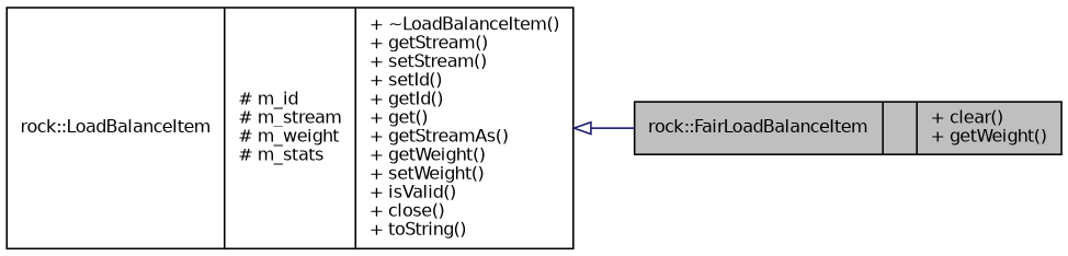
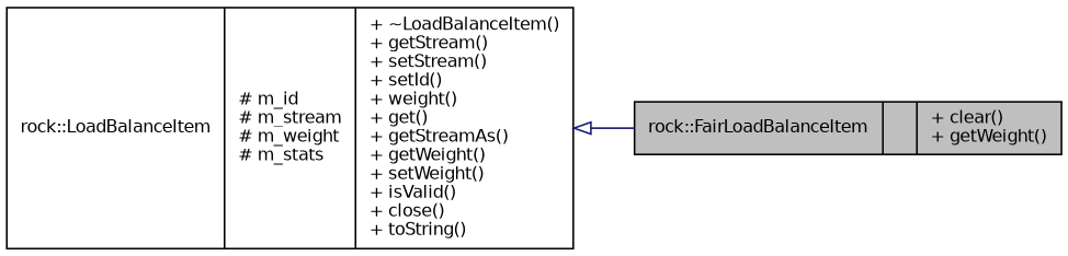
  digraph {
    rankdir=LR
    node [color=black fontname=Helvetica fontsize=10 shape=record style=filled]
    n1 [fillcolor=grey75 fontcolor=black height=0.2 label="{rock::FairLoadBalanceItem\n||+ clear()\l+ getWeight()\l}" width=0.4]
-   n2 [fillcolor=white height=0.2 label="{rock::LoadBalanceItem\n|# m_id\l# m_stream\l# m_weight\l# m_stats\l|+ ~LoadBalanceItem()\l+ getStream()\l+ setStream()\l+ setId()\l+ getId()\l+ get()\l+ getStreamAs()\l+ getWeight()\l+ setWeight()\l+ isValid()\l+ close()\l+ toString()\l}" width=0.4]
+   n2 [fillcolor=white height=0.2 label="{rock::LoadBalanceItem\n|# m_id\l# m_stream\l# m_weight\l# m_stats\l|+ ~LoadBalanceItem()\l+ getStream()\l+ setStream()\l+ setId()\l+ weight()\l+ get()\l+ getStreamAs()\l+ getWeight()\l+ setWeight()\l+ isValid()\l+ close()\l+ toString()\l}" width=0.4]
    n2 -> n1 [arrowtail=onormal color=midnightblue dir=back fontname=Helvetica fontsize=10 labelfontname=Helvetica labelfontsize=10 style=solid]
  }
